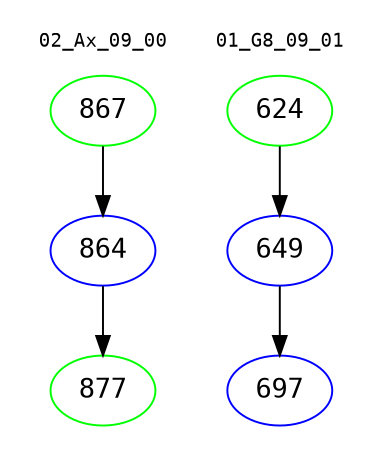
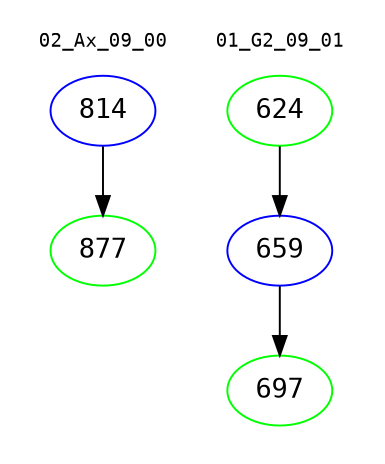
  digraph {
    fontname="DejaVu Sans Mono"
    node [color=green fontname="DejaVu Sans Mono"]
    edge [color=black fontname="DejaVu Sans Mono"]
-   n1 [label=867]
-   n2 [color=blue label=864]
+   n2 [color=blue label=814]
    n3 [label=877]
    n4 [label=624]
-   n5 [color=blue label=649]
-   n6 [color=blue label=697]
+   n5 [color=blue label=659]
+   n6 [label=697]
    subgraph cluster_1 {
      color=white
      fontsize=10
      label="02_Ax_09_00"
-     n1
      n2
      n3
    }
    subgraph cluster_2 {
      color=white
      fontsize=10
-     label="01_G8_09_01"
+     label="01_G2_09_01"
      n4
      n5
      n6
    }
-   n1 -> n2
    n2 -> n3
    n4 -> n5
    n5 -> n6
  }
